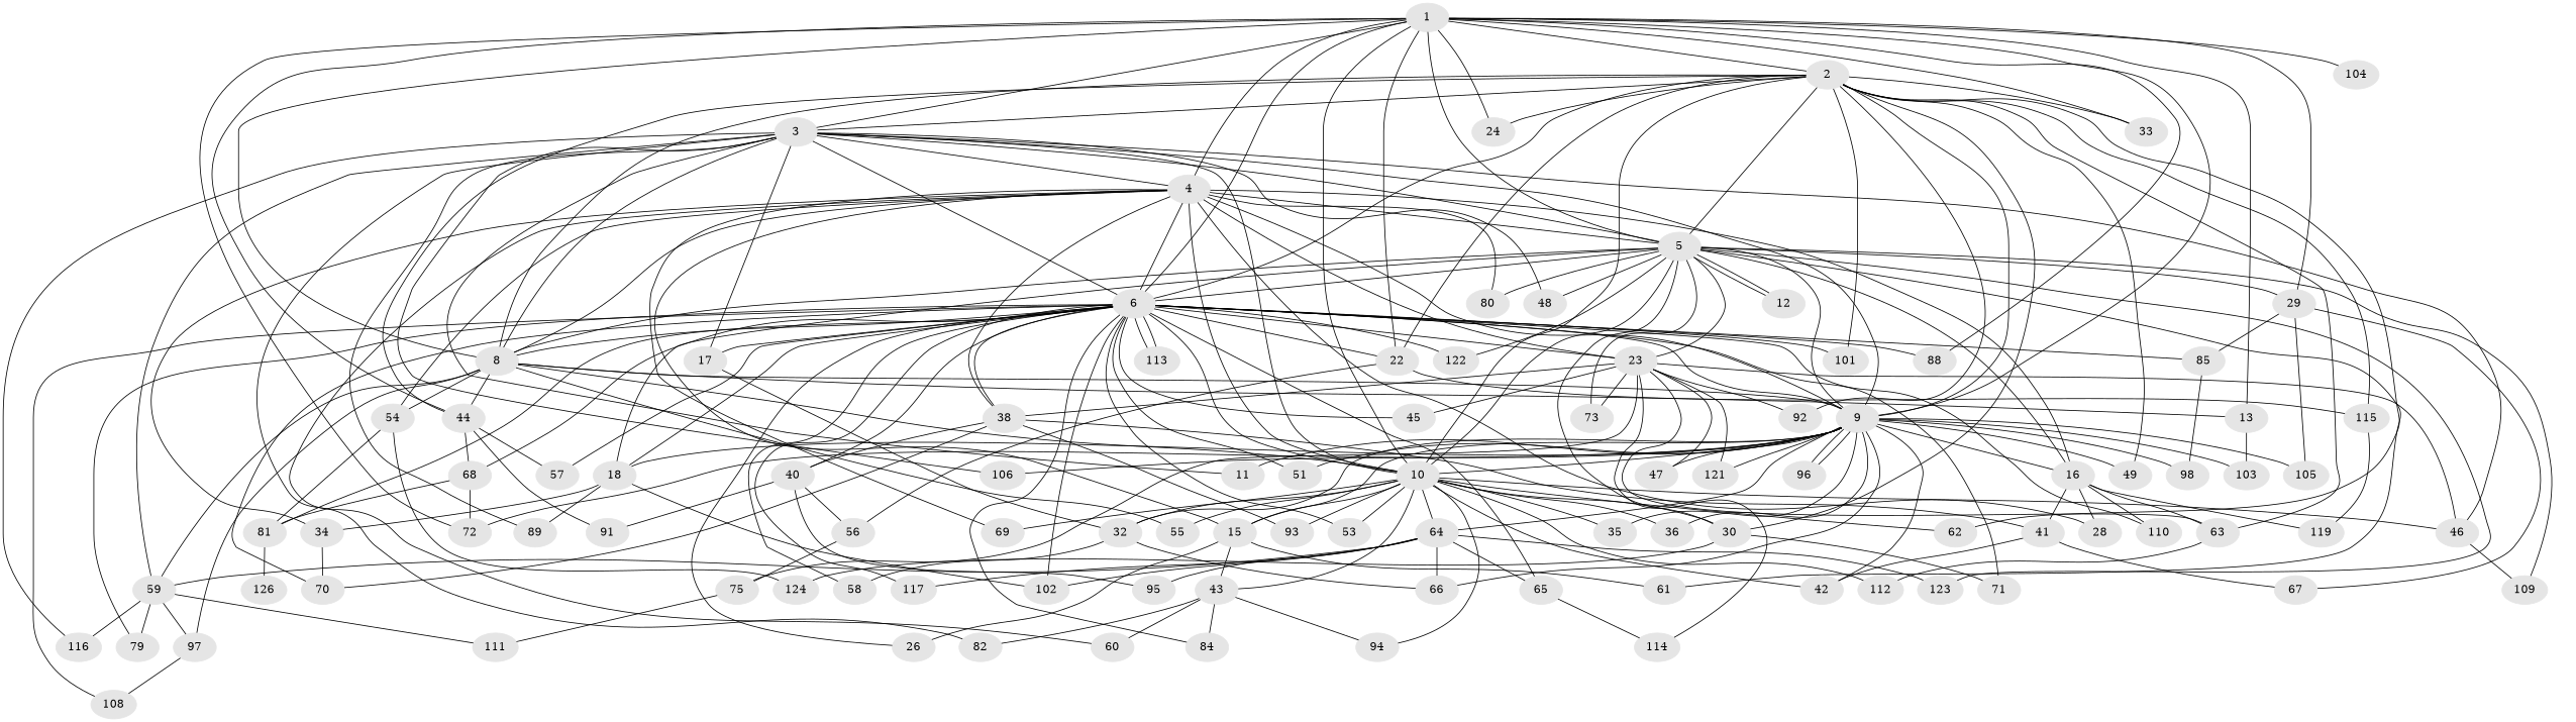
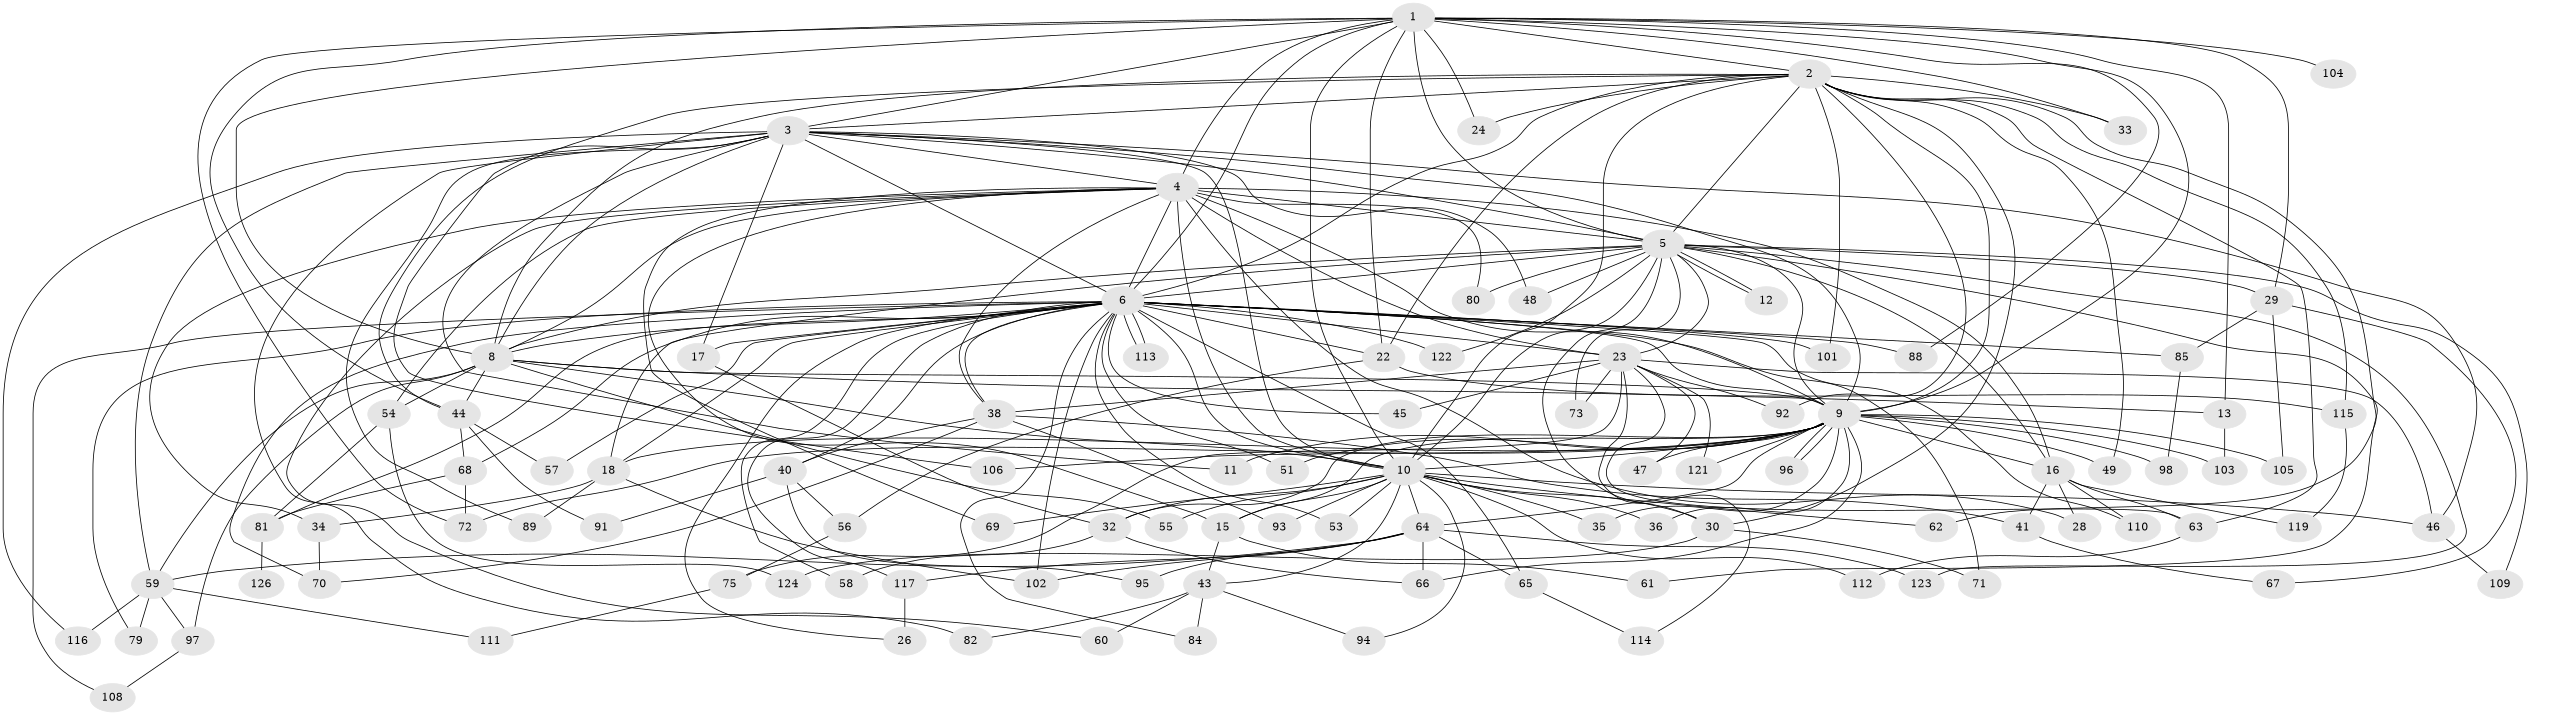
  graph {
    node [color=gray90 style=filled]
    1 [super="+7"]
    2 [super="+20"]
    3 [super="+100"]
    4 [super="+37"]
    5 [super="+31"]
    6 [super="+39"]
    8 [super="+21"]
    9 [super="+27"]
    10 [super="+52"]
    13
    22 [super="+50"]
    24
    29
    33
    44 [super="+83"]
    72 [super="+120"]
    88
    104
    30 [super="+118"]
    49
    62
    63 [super="+99"]
    92
    101
    115
    11
    17
    46
    48
    59 [super="+90"]
    82
    89
    106
    116
    15 [super="+19"]
    16 [super="+25"]
    23 [super="+73"]
    28
    34
    38 [super="+107"]
    54
    60
    69
    80
    12
    18 [super="+86"]
    61
    n48 [label=73]
    109
    122
    123
    26
    40
    45
    51
    53
    57
    58
    65
    68
    70 [super="+77"]
    71
    79
    81 [super="+87"]
    84
    85
    102 [super="+125"]
    108
    110
    113
    117
    55
    97
    n74 [label=64 super="+74"]
    32 [super="+64"]
    35
    36
-   42
    47
    66
    96
    98
    103
    105
    121
    43
    93
    94
    112
    56
    67
    91
    124
    119
    111
    41 [super="+78"]
    75
    114
    95
    126
    1 -- 2 [weight=2]
    1 -- 3 [weight=2]
    1 -- 4 [weight=2]
    1 -- 5 [weight=2]
    1 -- 6 [weight=2]
    1 -- 8 [weight=2]
    1 -- 9 [weight=2]
    1 -- 10 [weight=2]
    1 -- 13
    1 -- 22
    1 -- 24
    1 -- 29
    1 -- 33
    1 -- 44
    1 -- 72
    1 -- 88
    1 -- 104 [weight=2]
    2 -- 3
    2 -- 5 [weight=2]
    2 -- 6
    2 -- 8
    2 -- 9
    2 -- 10
    2 -- 22
    2 -- 24
    2 -- 33
    2 -- 44
    2 -- 30
    2 -- 49
    2 -- 62
    2 -- 63
    2 -- 92
    2 -- 101
    2 -- 115
    3 -- 4
    3 -- 5
    3 -- 6
    3 -- 8 [weight=3]
    3 -- 9
    3 -- 10
    3 -- 11
    3 -- 17
    3 -- 46
    3 -- 48
    3 -- 59
    3 -- 82
    3 -- 89
    3 -- 106
    3 -- 116
    4 -- 5 [weight=2]
    4 -- 6 [weight=2]
    4 -- 8
    4 -- 9 [weight=2]
    4 -- 10
    4 -- 15
    4 -- 16
    4 -- 23
    4 -- 28
    4 -- 34
    4 -- 38
    4 -- 54
    4 -- 60
    4 -- 69
    4 -- 80
    5 -- 6
    5 -- 8
    5 -- 9
    5 -- 10
    5 -- 29
    5 -- 30
    5 -- 48
    5 -- 16
    5 -- 23
    5 -- 80
    5 -- 12
    5 -- 12
    5 -- 18
    5 -- 61
    5 -- n48
    5 -- 109
    5 -- 122
    5 -- 123
    6 -- 8
    6 -- 9
    6 -- 10
    6 -- 22 [weight=2]
    6 -- 88
    6 -- 101
    6 -- 17
    6 -- 23
    6 -- 38
    6 -- 18
    6 -- 122
    6 -- 26
    6 -- 40
    6 -- 45
    6 -- 51
    6 -- 53
    6 -- 57
    6 -- 58
    6 -- 65
    6 -- 68
    6 -- 70
    6 -- 71
    6 -- 79
    6 -- 81
    6 -- 84
    6 -- 85
    6 -- 102
    6 -- 108
    6 -- 110
    6 -- 113
    6 -- 113
    6 -- 117
    8 -- 9
    8 -- 10
    8 -- 13
    8 -- 44
    8 -- 59
    8 -- 54
    8 -- 55
    8 -- 97
    9 -- 10
    9 -- 72
    9 -- 49
    9 -- 11
    9 -- 106
    9 -- 15
    9 -- 16
    9 -- 18
    9 -- 51
    9 -- n74
    9 -- 32
    9 -- 35
    9 -- 36
-   9 -- 42
    9 -- 47
    9 -- 66
    9 -- 96
    9 -- 96
    9 -- 98
    9 -- 103
    9 -- 105
    9 -- 121
    10 -- 30
    10 -- 62
    10 -- 46
    10 -- 15
    10 -- 69
    10 -- 53
    10 -- 55
    10 -- n74
    10 -- 32
    10 -- 35
    10 -- 36
-   10 -- 42
    10 -- 43
    10 -- 93
    10 -- 94
    10 -- 112
    13 -- 103
    22 -- 115
    22 -- 56
    29 -- 85
    29 -- 105
    29 -- 67
    44 -- 57
    44 -- 68
    44 -- 91
    30 -- 71
    30 -- 124
    63 -- 112
    115 -- 119
    17 -- 32
    46 -- 109
    59 -- 116
    59 -- 79
    59 -- 97
    59 -- 111
    15 -- 61
-   15 -- 26
+   117 -- 26
    15 -- 43
    16 -- 63
    16 -- 28
    16 -- 110
    16 -- 119
    16 -- 41
    23 -- 63
    23 -- 92
    23 -- 46
    23 -- 38
    23 -- n48
    23 -- 45
    23 -- 47
    23 -- 121
    23 -- 75
    23 -- 114
    34 -- 70
    38 -- 40
    38 -- 70
    38 -- 93
    38 -- 41
    54 -- 81
    54 -- 124
    18 -- 89
    18 -- 34
    18 -- 102
    40 -- 56
    40 -- 91
    40 -- 95
    65 -- 114
    68 -- 72
    68 -- 81
    81 -- 126
    85 -- 98
    97 -- 108
    n74 -- 59
    n74 -- 123
    n74 -- 65
    n74 -- 102
    n74 -- 117
    n74 -- 66
    n74 -- 95
    32 -- 58
    32 -- 66
    43 -- 82
    43 -- 60
    43 -- 84
    43 -- 94
    56 -- 75
-   41 -- 42
    41 -- 67
    75 -- 111
  }
